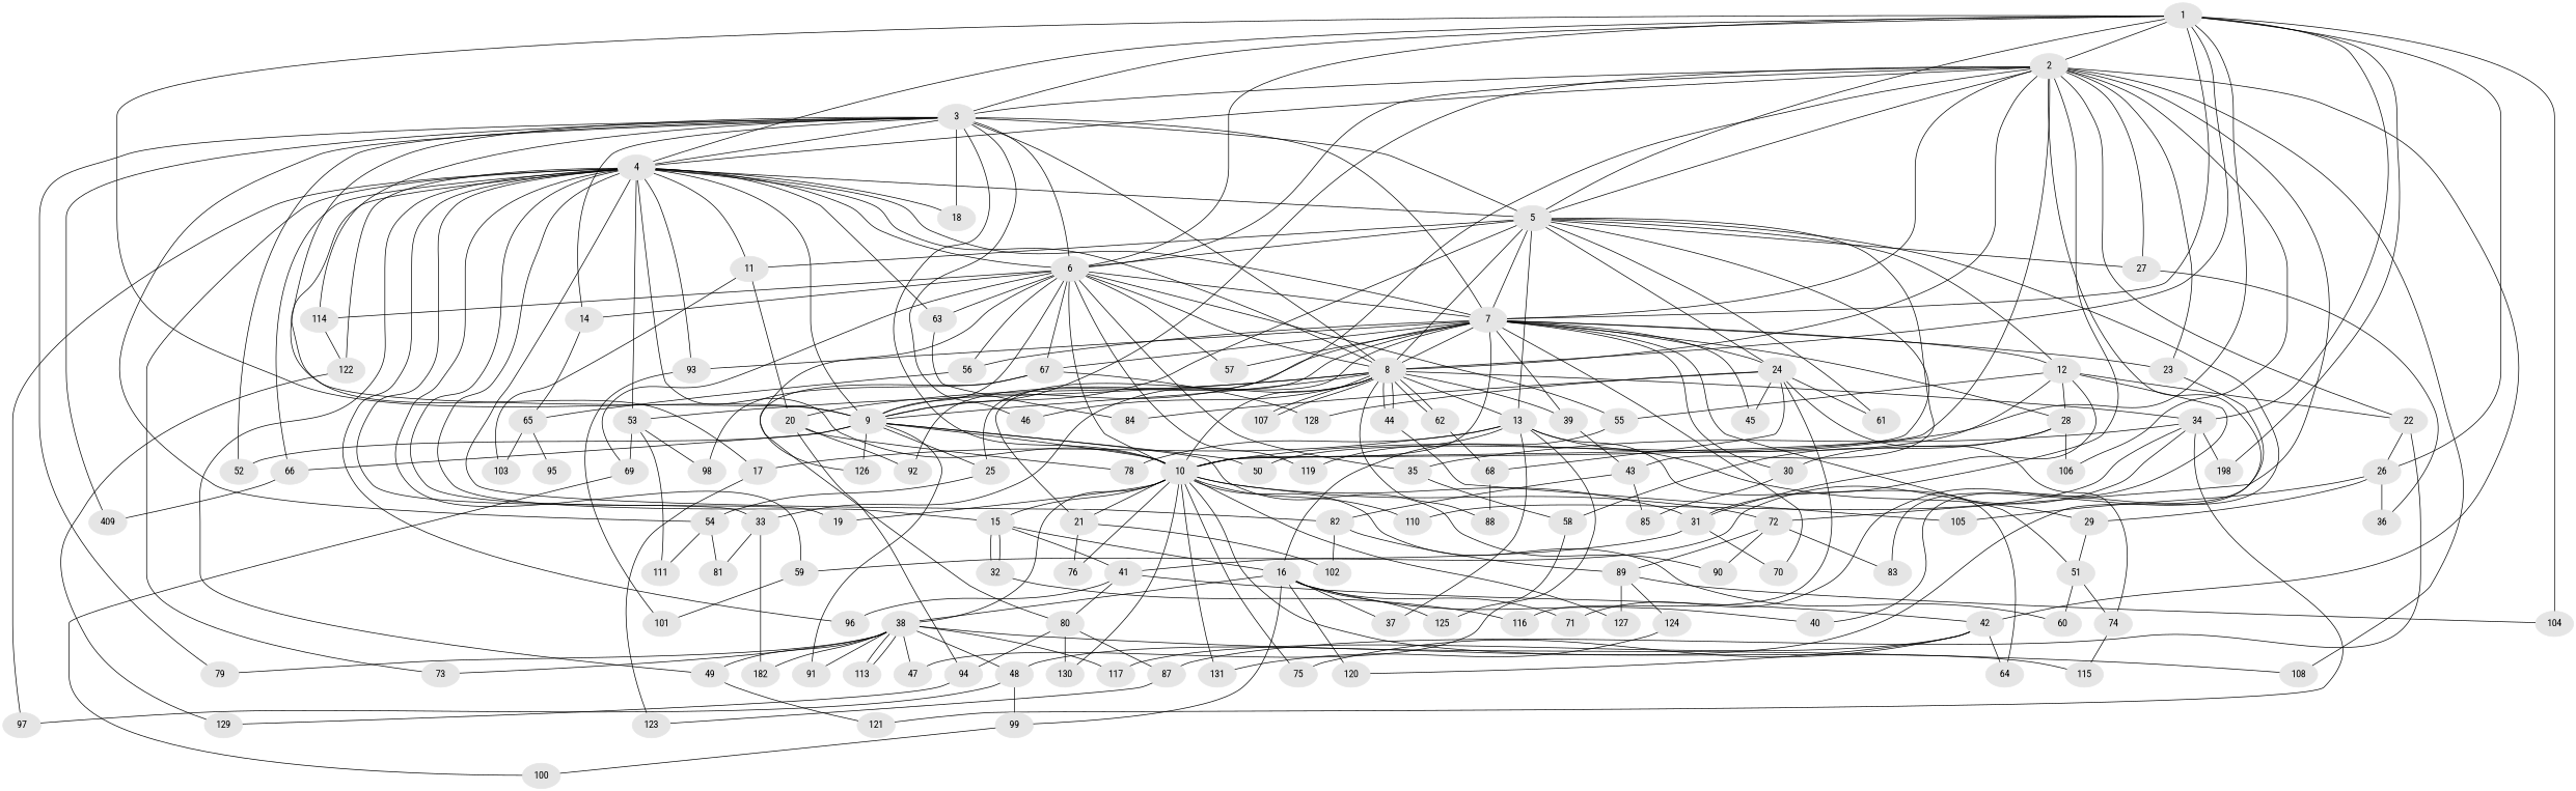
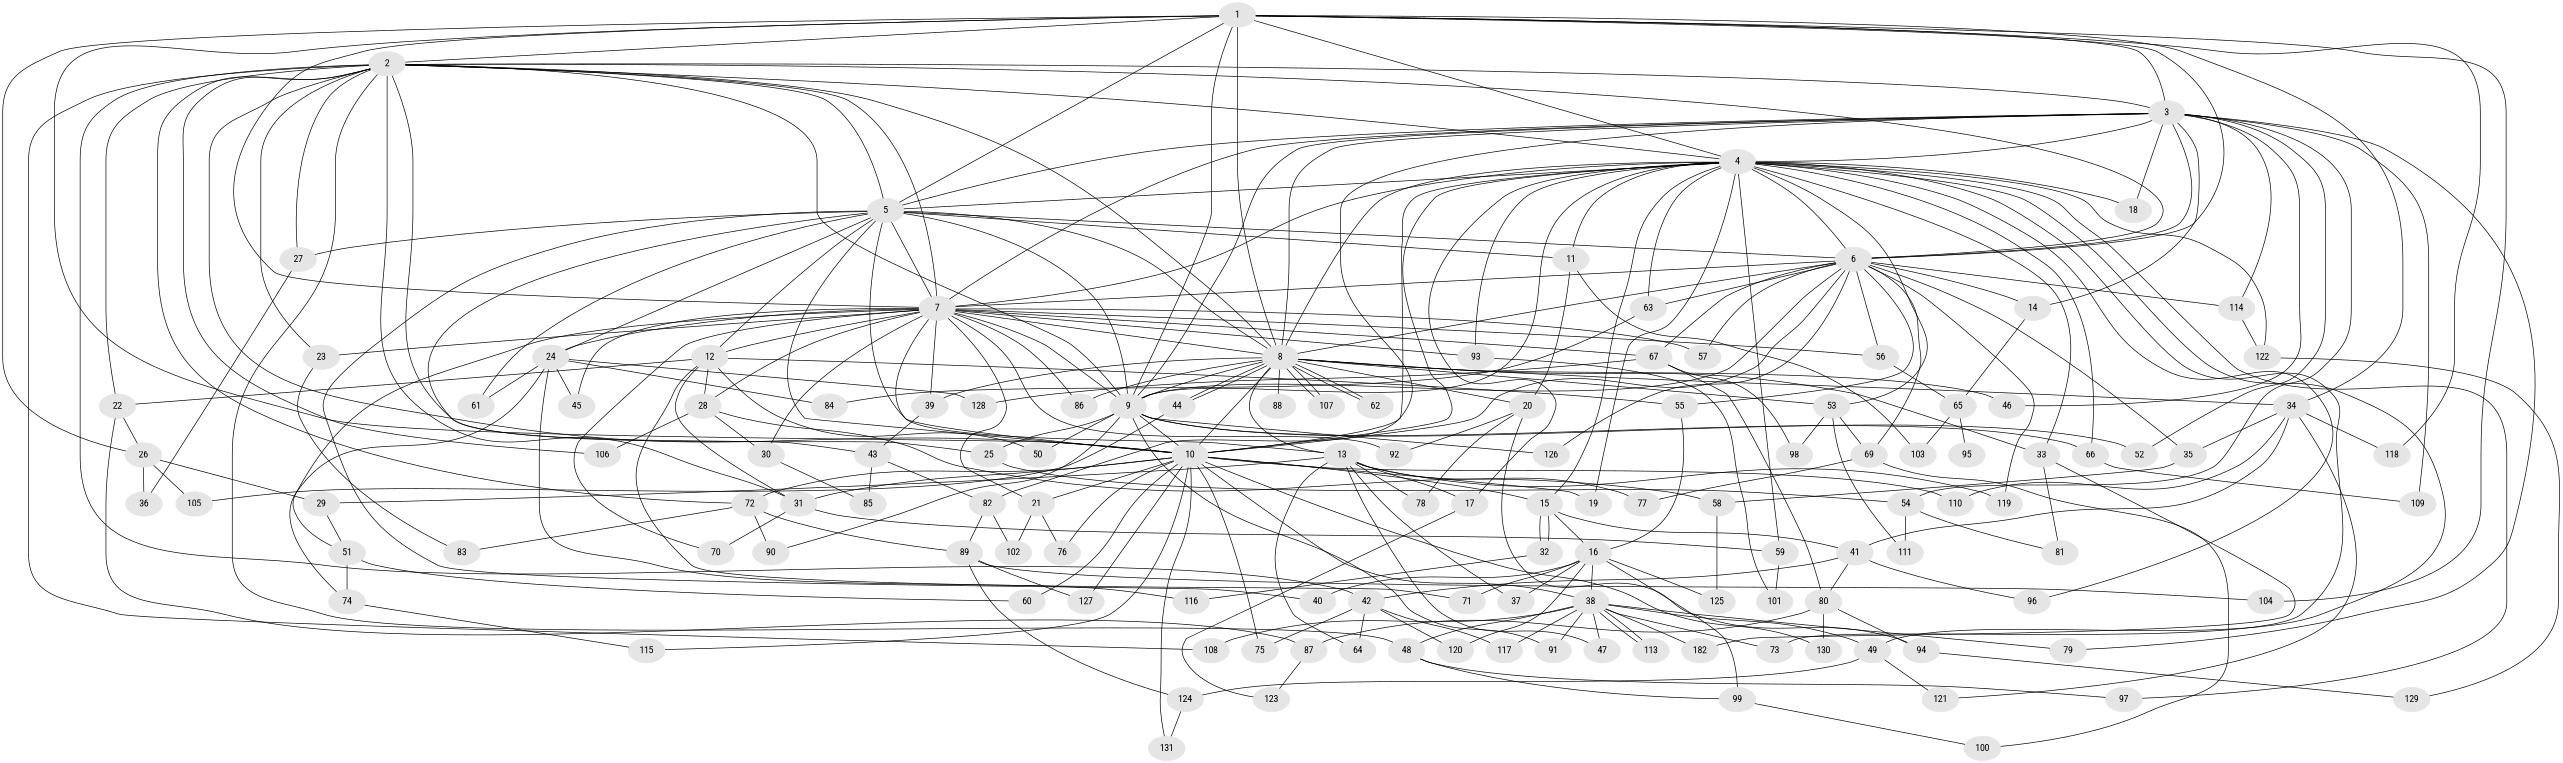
  graph {
    fontname="Roboto Condensed"
    node [color=gray90 fontname="Roboto Condensed" style=filled]
    edge [fontname="Roboto Condensed"]
    1
    2
    3
    4
    5
    6
    7
    8
    9
    10
    26
    34
    104
-   118 [label=198]
+   118
    22
    23
    25
    27
    31
    42
    48
    72
    106
    108
    14
    18
    46
    52
    54
    79
-   109 [label=409]
+   109
    114
    11
    15
    17
    19
    33
    49
    53
    59
    63
    66
    73
    82
    93
    96
    97
    122
    12
    13
    24
    40
    43
    61
    35
    55
    56
    57
    67
    69
    119
    126
    21
    28
    30
    39
    45
    51
    70
+   86
    92
    20
    44
    62
    88
    107
    50
    90
    91
    38
    60
    75
    76
    110
    115
    127
    130
    131
    29
    36
    105
    41
    121
    87
    83
    64
    120
    117
    99
    89
    65
    81
    111
    103
    16
    32
    123
    n108 [label=182]
    124
    98
    101
    84
    102
    129
    71
    37
    47
+   77
    78
-   68
    74
    116
    128
    85
    58
    80
    100
    125
    94
    113
    95
    1 -- 2
    1 -- 3
    1 -- 4
    1 -- 5
    1 -- 6
    1 -- 7
    1 -- 8
    1 -- 9
    1 -- 10
    1 -- 26
    1 -- 34
    1 -- 104
    1 -- 118
    2 -- 3
    2 -- 4
    2 -- 5
    2 -- 6
    2 -- 7
    2 -- 8
    2 -- 9
    2 -- 10
    2 -- 22
    2 -- 23
    2 -- 25
    2 -- 27
    2 -- 31
    2 -- 42
    2 -- 48
    2 -- 72
    2 -- 106
    2 -- 108
    3 -- 4
    3 -- 5
    3 -- 6
    3 -- 7
    3 -- 8
    3 -- 9
    3 -- 10
    3 -- 14
    3 -- 18
    3 -- 46
    3 -- 52
    3 -- 54
    3 -- 79
    3 -- 109
    3 -- 114
    4 -- 5
    4 -- 6
    4 -- 7
    4 -- 8
    4 -- 9
    4 -- 10
    4 -- 18
    4 -- 11
    4 -- 15
    4 -- 17
    4 -- 19
    4 -- 33
    4 -- 49
    4 -- 53
    4 -- 59
    4 -- 63
    4 -- 66
    4 -- 73
    4 -- 82
    4 -- 93
    4 -- 96
    4 -- 97
    4 -- 122
    5 -- 6
    5 -- 7
    5 -- 8
    5 -- 9
    5 -- 10
    5 -- 27
    5 -- 11
    5 -- 12
    5 -- 13
    5 -- 24
    5 -- 40
    5 -- 43
    5 -- 61
    6 -- 7
    6 -- 8
    6 -- 9
    6 -- 10
    6 -- 14
    6 -- 114
    6 -- 63
    6 -- 35
    6 -- 55
    6 -- 56
    6 -- 57
    6 -- 67
    6 -- 69
    6 -- 119
    6 -- 126
    7 -- 8
    7 -- 9
    7 -- 10
    7 -- 23
    7 -- 93
    7 -- 12
    7 -- 24
    7 -- 56
    7 -- 57
    7 -- 67
    7 -- 21
    7 -- 28
    7 -- 30
    7 -- 39
    7 -- 45
    7 -- 51
    7 -- 70
+   7 -- 86
    7 -- 92
    8 -- 9
    8 -- 10
    8 -- 34
    8 -- 46
    8 -- 33
    8 -- 53
    8 -- 13
    8 -- 39
+   8 -- 86
    8 -- 20
    8 -- 44
    8 -- 44
    8 -- 62
    8 -- 62
    8 -- 88
    8 -- 107
    8 -- 107
    9 -- 10
    9 -- 25
    9 -- 52
    9 -- 66
    9 -- 126
    9 -- 50
    9 -- 90
    9 -- 91
    10 -- 31
    10 -- 72
    10 -- 15
    10 -- 19
    10 -- 21
    10 -- 38
    10 -- 60
    10 -- 75
    10 -- 76
    10 -- 110
    10 -- 115
    10 -- 127
    10 -- 130
    10 -- 131
    26 -- 29
    26 -- 36
    26 -- 105
    34 -- 118
    34 -- 35
    34 -- 110
    34 -- 41
    34 -- 121
    22 -- 26
    22 -- 87
    23 -- 83
    25 -- 54
    27 -- 36
    31 -- 59
    31 -- 70
    42 -- 75
    42 -- 64
    42 -- 120
    42 -- 117
    48 -- 97
    48 -- 99
    72 -- 90
    72 -- 83
    72 -- 89
    14 -- 65
    54 -- 81
    54 -- 111
    114 -- 122
    11 -- 20
    11 -- 103
    15 -- 41
    15 -- 16
    15 -- 32
    15 -- 32
    17 -- 123
    33 -- 81
    33 -- n108
    49 -- 121
+   49 -- 124
    53 -- 69
    53 -- 111
    53 -- 98
    59 -- 101
    63 -- 84
    66 -- 109
    82 -- 89
    82 -- 102
    93 -- 101
    122 -- 129
    12 -- 22
    12 -- 31
    12 -- 55
    12 -- 28
    12 -- 50
    12 -- 71
    13 -- 17
    13 -- 119
    13 -- 29
    13 -- 64
    13 -- 37
    13 -- 47
+   13 -- 77
    13 -- 78
    24 -- 61
    24 -- 45
    24 -- 84
-   24 -- 68
    24 -- 74
    24 -- 116
    24 -- 128
    43 -- 82
    43 -- 85
    35 -- 58
    55 -- 16
    56 -- 65
    67 -- 98
    67 -- 128
    67 -- 80
+   69 -- 77
    69 -- 100
    21 -- 76
    21 -- 102
    28 -- 106
    28 -- 30
    28 -- 58
    30 -- 85
    39 -- 43
    51 -- 60
    51 -- 74
    20 -- 92
    20 -- 78
    20 -- 94
    44 -- 105
-   62 -- 68
    38 -- 48
    38 -- 108
    38 -- 79
    38 -- 49
    38 -- 73
    38 -- 91
    38 -- 117
    38 -- n108
    38 -- 47
    38 -- 113
    38 -- 113
    29 -- 51
    41 -- 42
    41 -- 96
    41 -- 80
    87 -- 123
    99 -- 100
    89 -- 104
    89 -- 127
    89 -- 124
    65 -- 103
    65 -- 95
    16 -- 40
    16 -- 38
    16 -- 120
    16 -- 99
    16 -- 71
    16 -- 37
    16 -- 125
    32 -- 116
    124 -- 131
-   68 -- 88
    74 -- 115
    58 -- 125
    80 -- 130
    80 -- 87
    80 -- 94
    94 -- 129
  }
